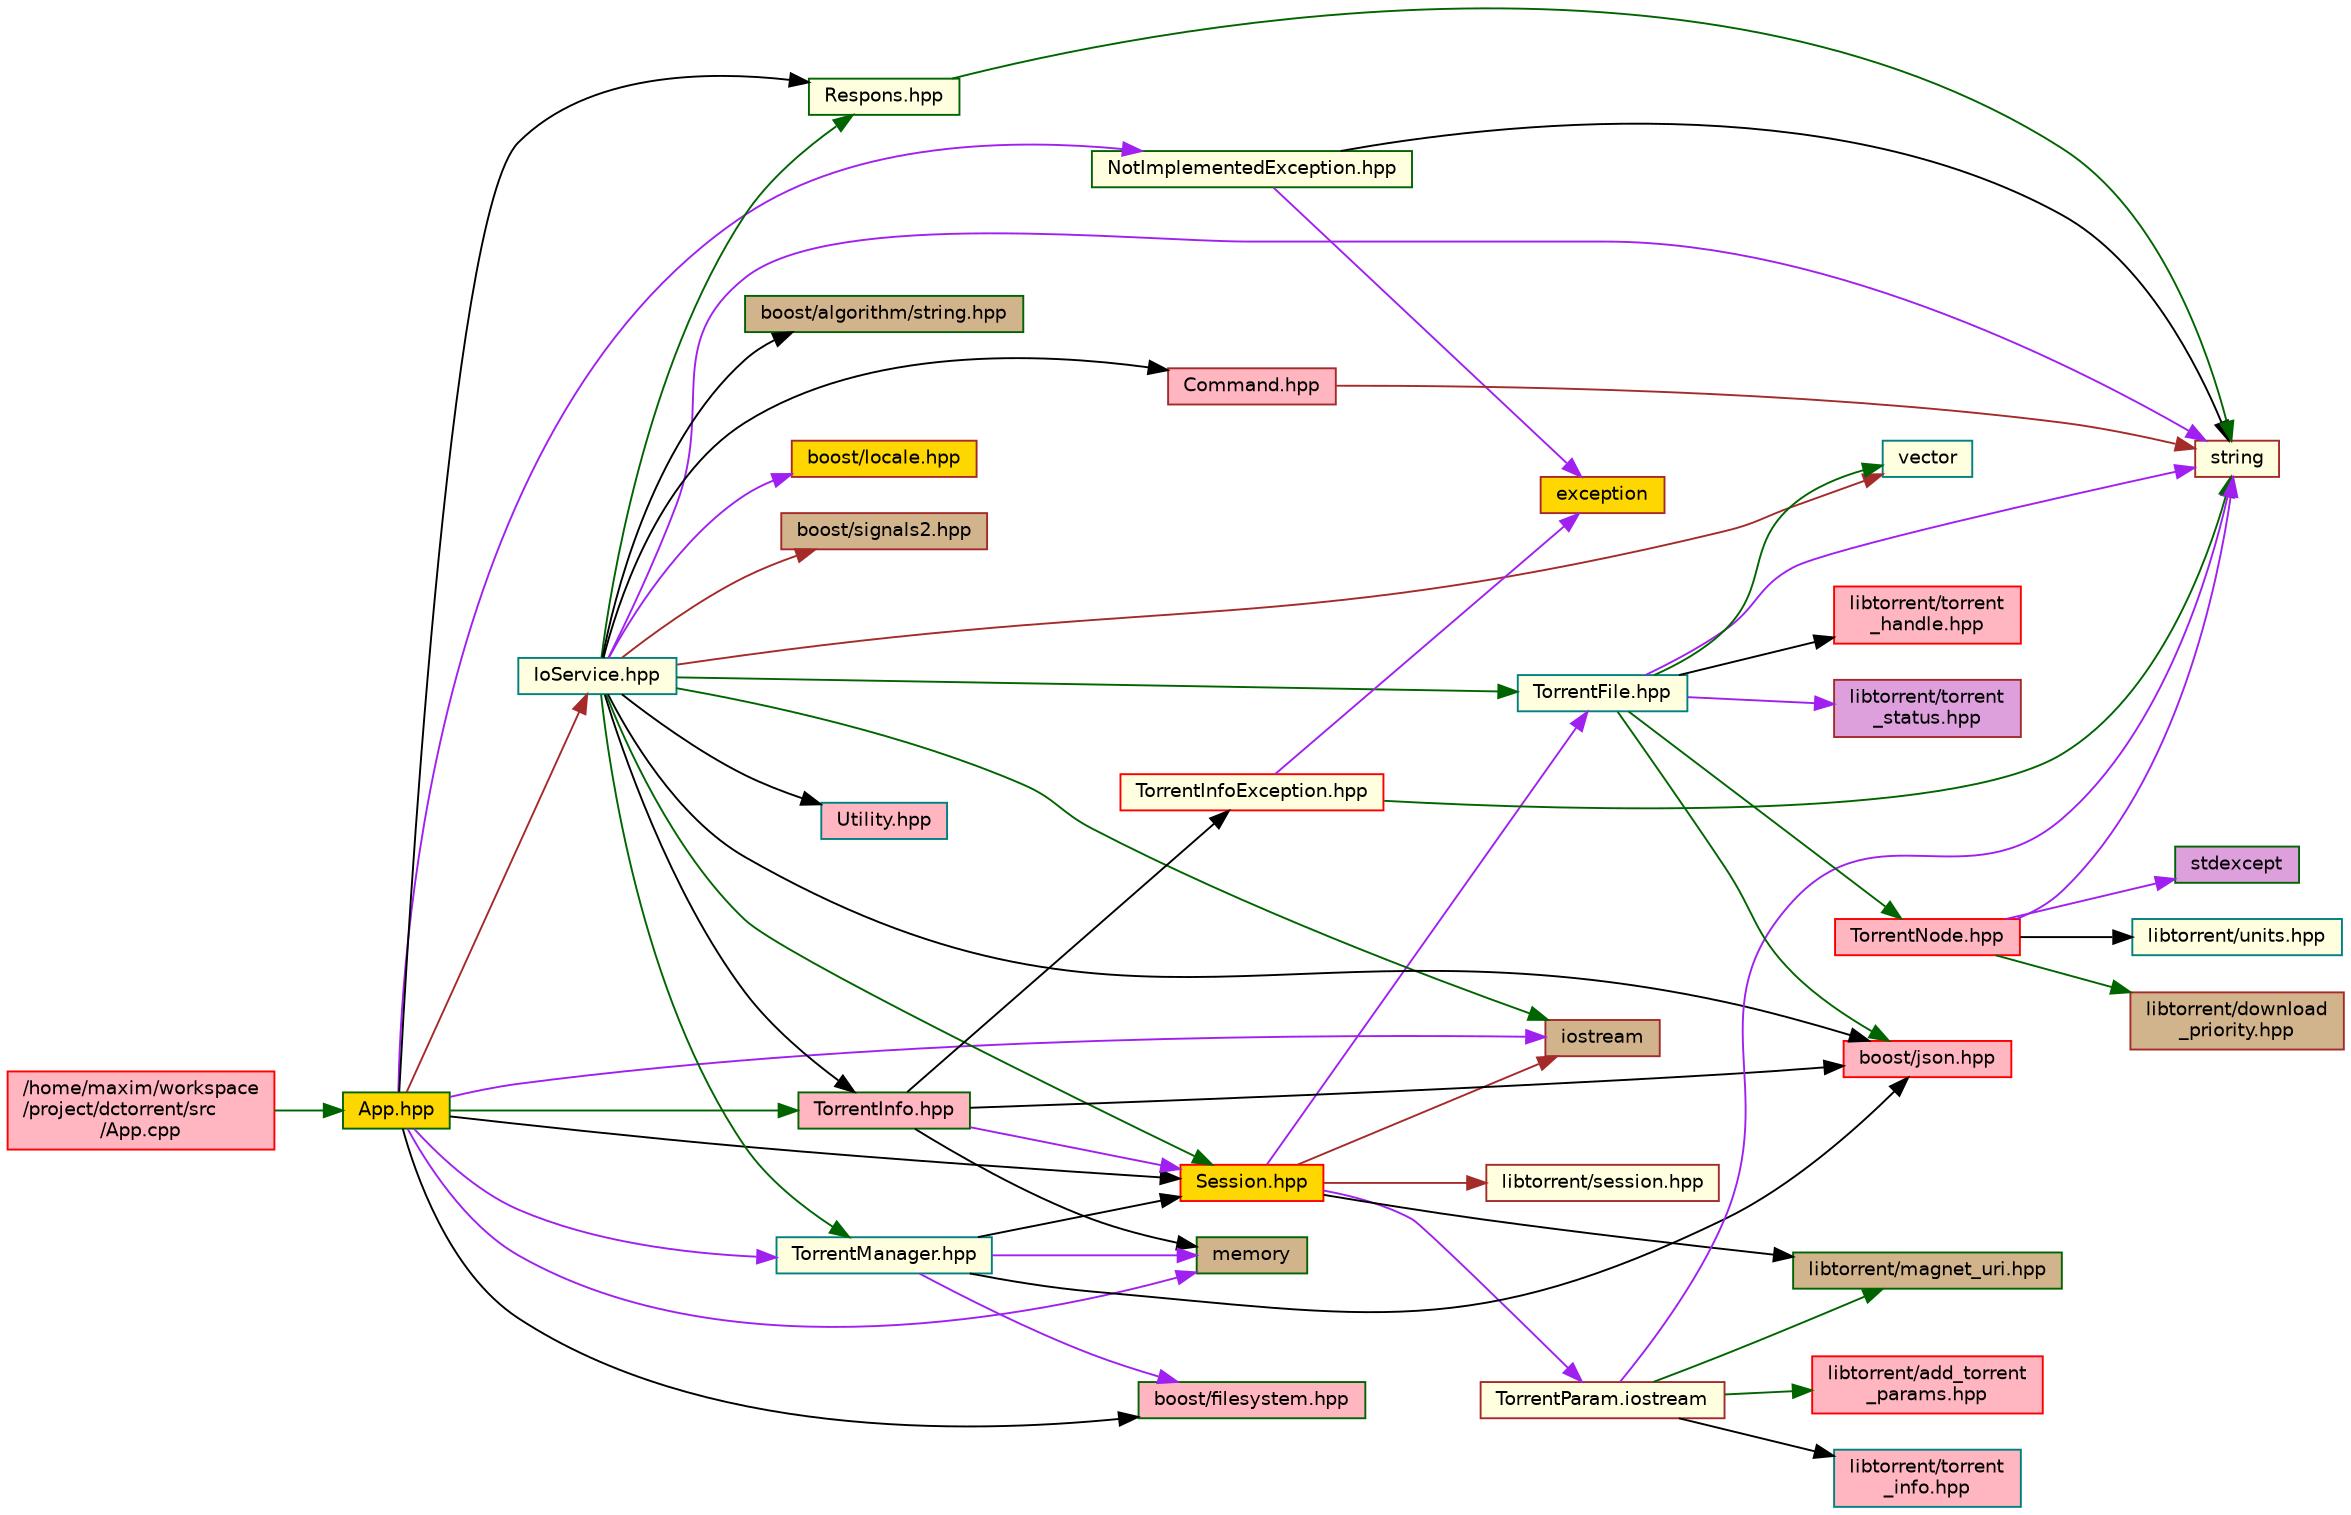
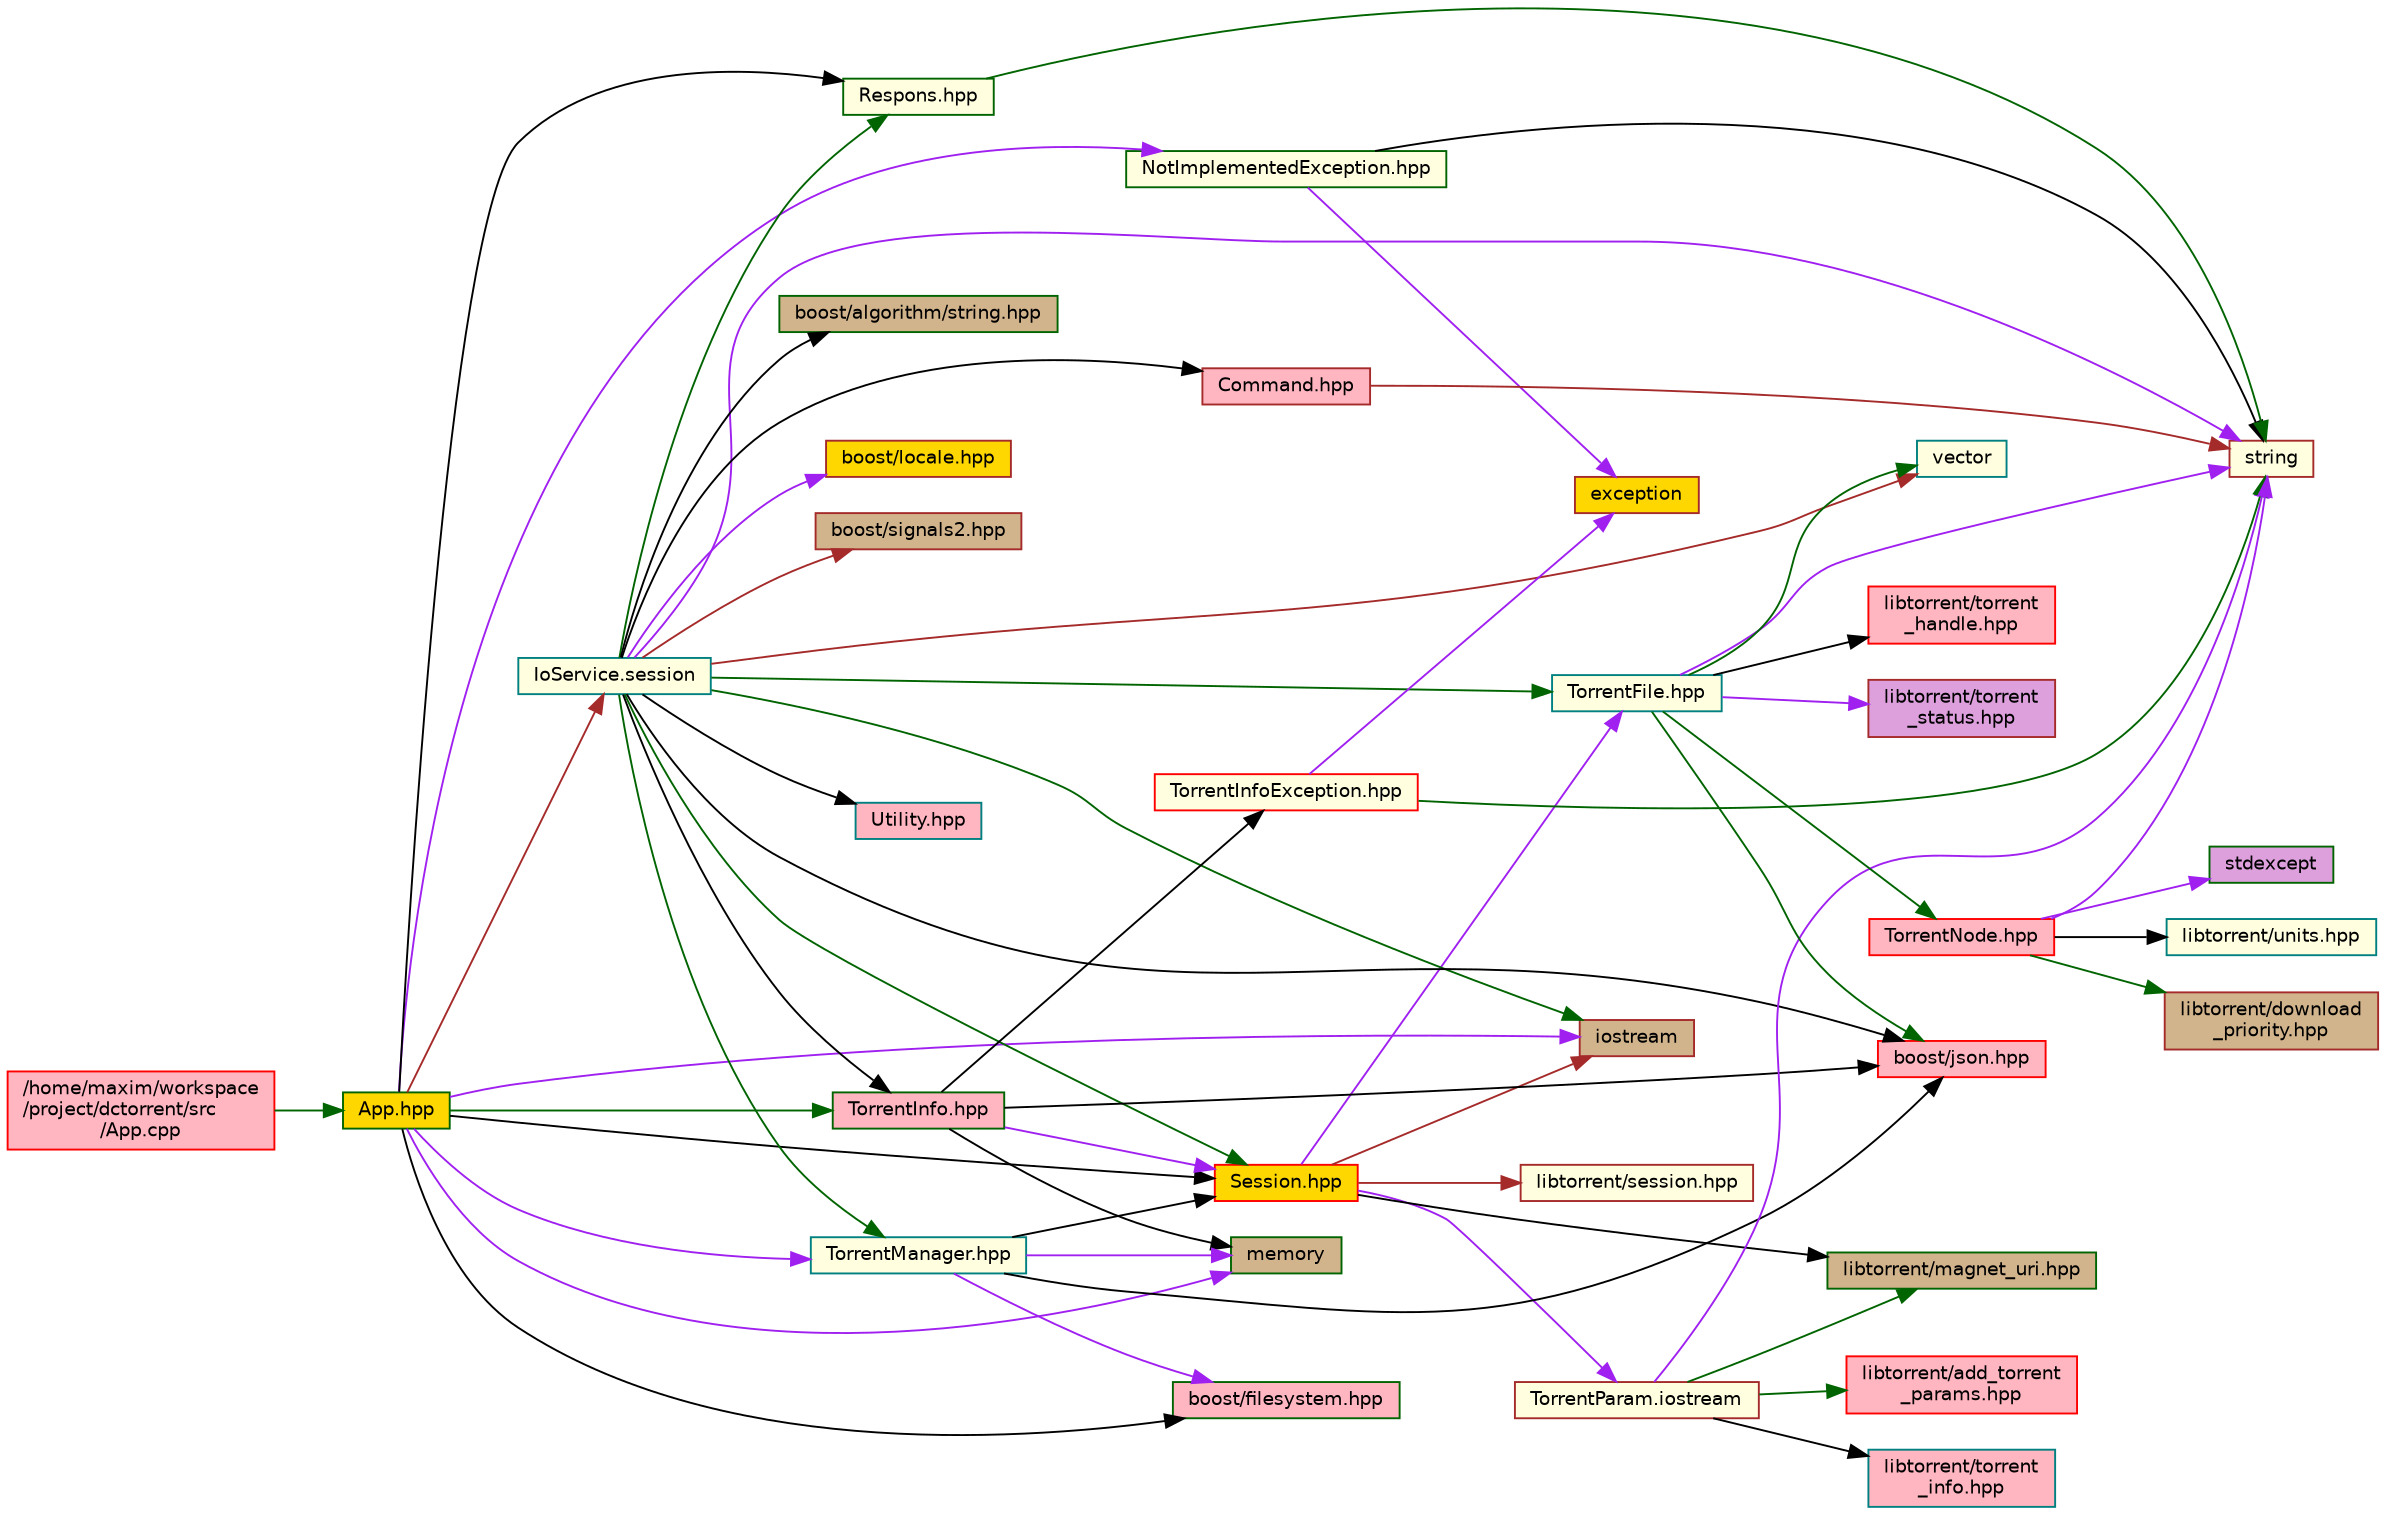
  digraph {
    rankdir=LR
    node [color=brown fillcolor=lightyellow fontname=Helvetica fontsize=10 shape=record style=filled]
    edge [color=purple fontname=Helvetica fontsize=10 labelfontname=Helvetica labelfontsize=10 style=solid]
    n1 [color=red fillcolor=lightpink fontcolor=black height=0.2 label="/home/maxim/workspace\l/project/dctorrent/src\l/App.cpp" width=0.4]
    n2 [color=darkgreen fillcolor=gold height=0.2 label="App.hpp" width=0.4]
    n3 [fillcolor=tan height=0.2 label=iostream width=0.4]
    n4 [color=darkgreen fillcolor=tan height=0.2 label=memory width=0.4]
    n5 [color=darkgreen fillcolor=lightpink height=0.2 label="boost/filesystem.hpp" width=0.4]
    n6 [color=darkgreen height=0.2 label="NotImplementedException.hpp" width=0.4]
    n7 [color=red fillcolor=gold height=0.2 label="Session.hpp" width=0.4]
-   n8 [color=teal height=0.2 label="IoService.hpp" width=0.4]
+   n8 [color=teal height=0.2 label="IoService.session" width=0.4]
    n9 [color=darkgreen height=0.2 label="Respons.hpp" width=0.4]
    n10 [color=darkgreen fillcolor=lightpink height=0.2 label="TorrentInfo.hpp" width=0.4]
    n11 [color=teal height=0.2 label="TorrentManager.hpp" width=0.4]
    n12 [height=0.2 label=string width=0.4]
    n13 [fillcolor=gold height=0.2 label=exception width=0.4]
    n14 [height=0.2 label="TorrentParam.iostream" width=0.4]
    n15 [color=darkgreen fillcolor=tan height=0.2 label="libtorrent/magnet_uri.hpp" width=0.4]
    n16 [color=teal height=0.2 label="TorrentFile.hpp" width=0.4]
    n17 [height=0.2 label="libtorrent/session.hpp" width=0.4]
    n18 [color=teal height=0.2 label=vector width=0.4]
    n19 [color=red fillcolor=lightpink height=0.2 label="boost/json.hpp" width=0.4]
    n20 [color=darkgreen fillcolor=tan height=0.2 label="boost/algorithm/string.hpp" width=0.4]
    n21 [fillcolor=gold height=0.2 label="boost/locale.hpp" width=0.4]
    n22 [fillcolor=tan height=0.2 label="boost/signals2.hpp" width=0.4]
    n23 [color=teal fillcolor=lightpink height=0.2 label="Utility.hpp" width=0.4]
    n24 [fillcolor=lightpink height=0.2 label="Command.hpp" width=0.4]
    n25 [color=red height=0.2 label="TorrentInfoException.hpp" width=0.4]
    n26 [color=red fillcolor=lightpink height=0.2 label="libtorrent/add_torrent\l_params.hpp" width=0.4]
    n27 [color=teal fillcolor=lightpink height=0.2 label="libtorrent/torrent\l_info.hpp" width=0.4]
    n28 [color=red fillcolor=lightpink height=0.2 label="libtorrent/torrent\l_handle.hpp" width=0.4]
    n29 [fillcolor=plum height=0.2 label="libtorrent/torrent\l_status.hpp" width=0.4]
    n30 [color=red fillcolor=lightpink height=0.2 label="TorrentNode.hpp" width=0.4]
    n31 [color=darkgreen fillcolor=plum height=0.2 label=stdexcept width=0.4]
    n32 [color=teal height=0.2 label="libtorrent/units.hpp" width=0.4]
    n33 [fillcolor=tan height=0.2 label="libtorrent/download\l_priority.hpp" width=0.4]
    n1 -> n2 [color=darkgreen]
    n2 -> n3
    n2 -> n4
    n2 -> n5 [color=black]
    n2 -> n6
    n2 -> n7 [color=black]
    n2 -> n8 [color=brown]
    n2 -> n9 [color=black]
    n2 -> n10 [color=darkgreen]
    n2 -> n11
    n6 -> n12 [color=black]
    n6 -> n13
    n7 -> n3 [color=brown]
    n7 -> n14
    n7 -> n15 [color=black]
    n7 -> n16
    n7 -> n17 [color=brown]
    n8 -> n3 [color=darkgreen]
    n8 -> n7 [color=darkgreen]
    n8 -> n9 [color=darkgreen]
    n8 -> n10 [color=black]
    n8 -> n11 [color=darkgreen]
    n8 -> n12
    n8 -> n16 [color=darkgreen]
    n8 -> n18 [color=brown]
    n8 -> n19 [color=black]
    n8 -> n20 [color=black]
    n8 -> n21
    n8 -> n22 [color=brown]
    n8 -> n23 [color=black]
    n8 -> n24 [color=black]
    n9 -> n12 [color=darkgreen]
    n10 -> n4 [color=black]
    n10 -> n7
    n10 -> n19 [color=black]
    n10 -> n25 [color=black]
    n11 -> n4
    n11 -> n5
    n11 -> n7 [color=black]
    n11 -> n19 [color=black]
    n14 -> n12
    n14 -> n15 [color=darkgreen]
    n14 -> n26 [color=darkgreen]
    n14 -> n27 [color=black]
    n16 -> n12
    n16 -> n18 [color=darkgreen]
    n16 -> n19 [color=darkgreen]
    n16 -> n28 [color=black]
    n16 -> n29
    n16 -> n30 [color=darkgreen]
    n24 -> n12 [color=brown]
    n25 -> n12 [color=darkgreen]
    n25 -> n13
    n30 -> n12
    n30 -> n31
    n30 -> n32 [color=black]
    n30 -> n33 [color=darkgreen]
  }
